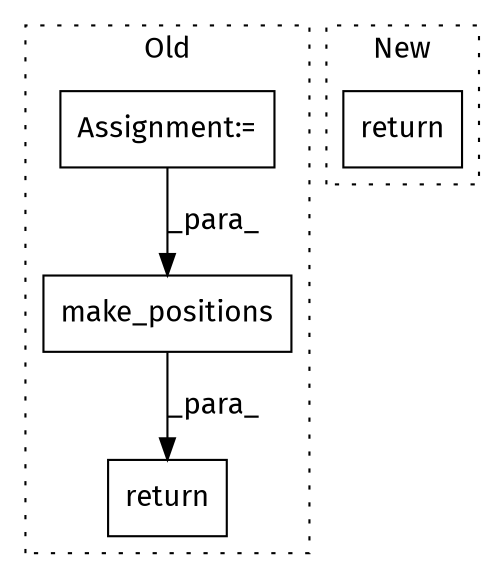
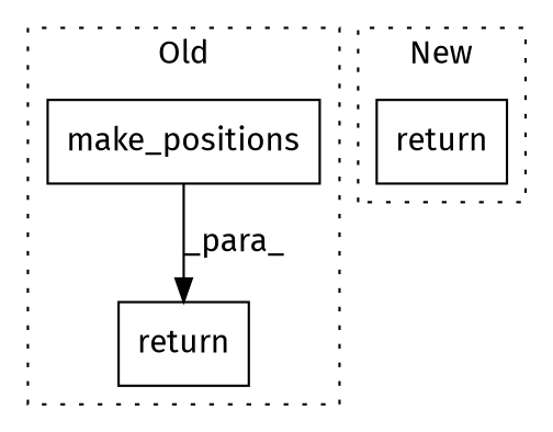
  digraph {
    fontname="Fira Sans"
    node [a=41 l=7 shape=box fontname="Fira Sans"]
    edge [fontname="Fira Sans"]
    n1 [a=32 l="15,1" label=make_positions s="6968,7058"]
-   n2 [a=7 l=12 label="Assignment:=" s=6873]
    n3 [label=return s=7066]
    n4 [label=return s=6881]
    subgraph cluster_1 {
      label=Old
      style=dotted
      n1
-     n2
      n3
    }
    subgraph cluster_2 {
      label=New
      style=dotted
      n4
    }
    n1 -> n3 [label=_para_]
-   n2 -> n1 [label=_para_]
  }
